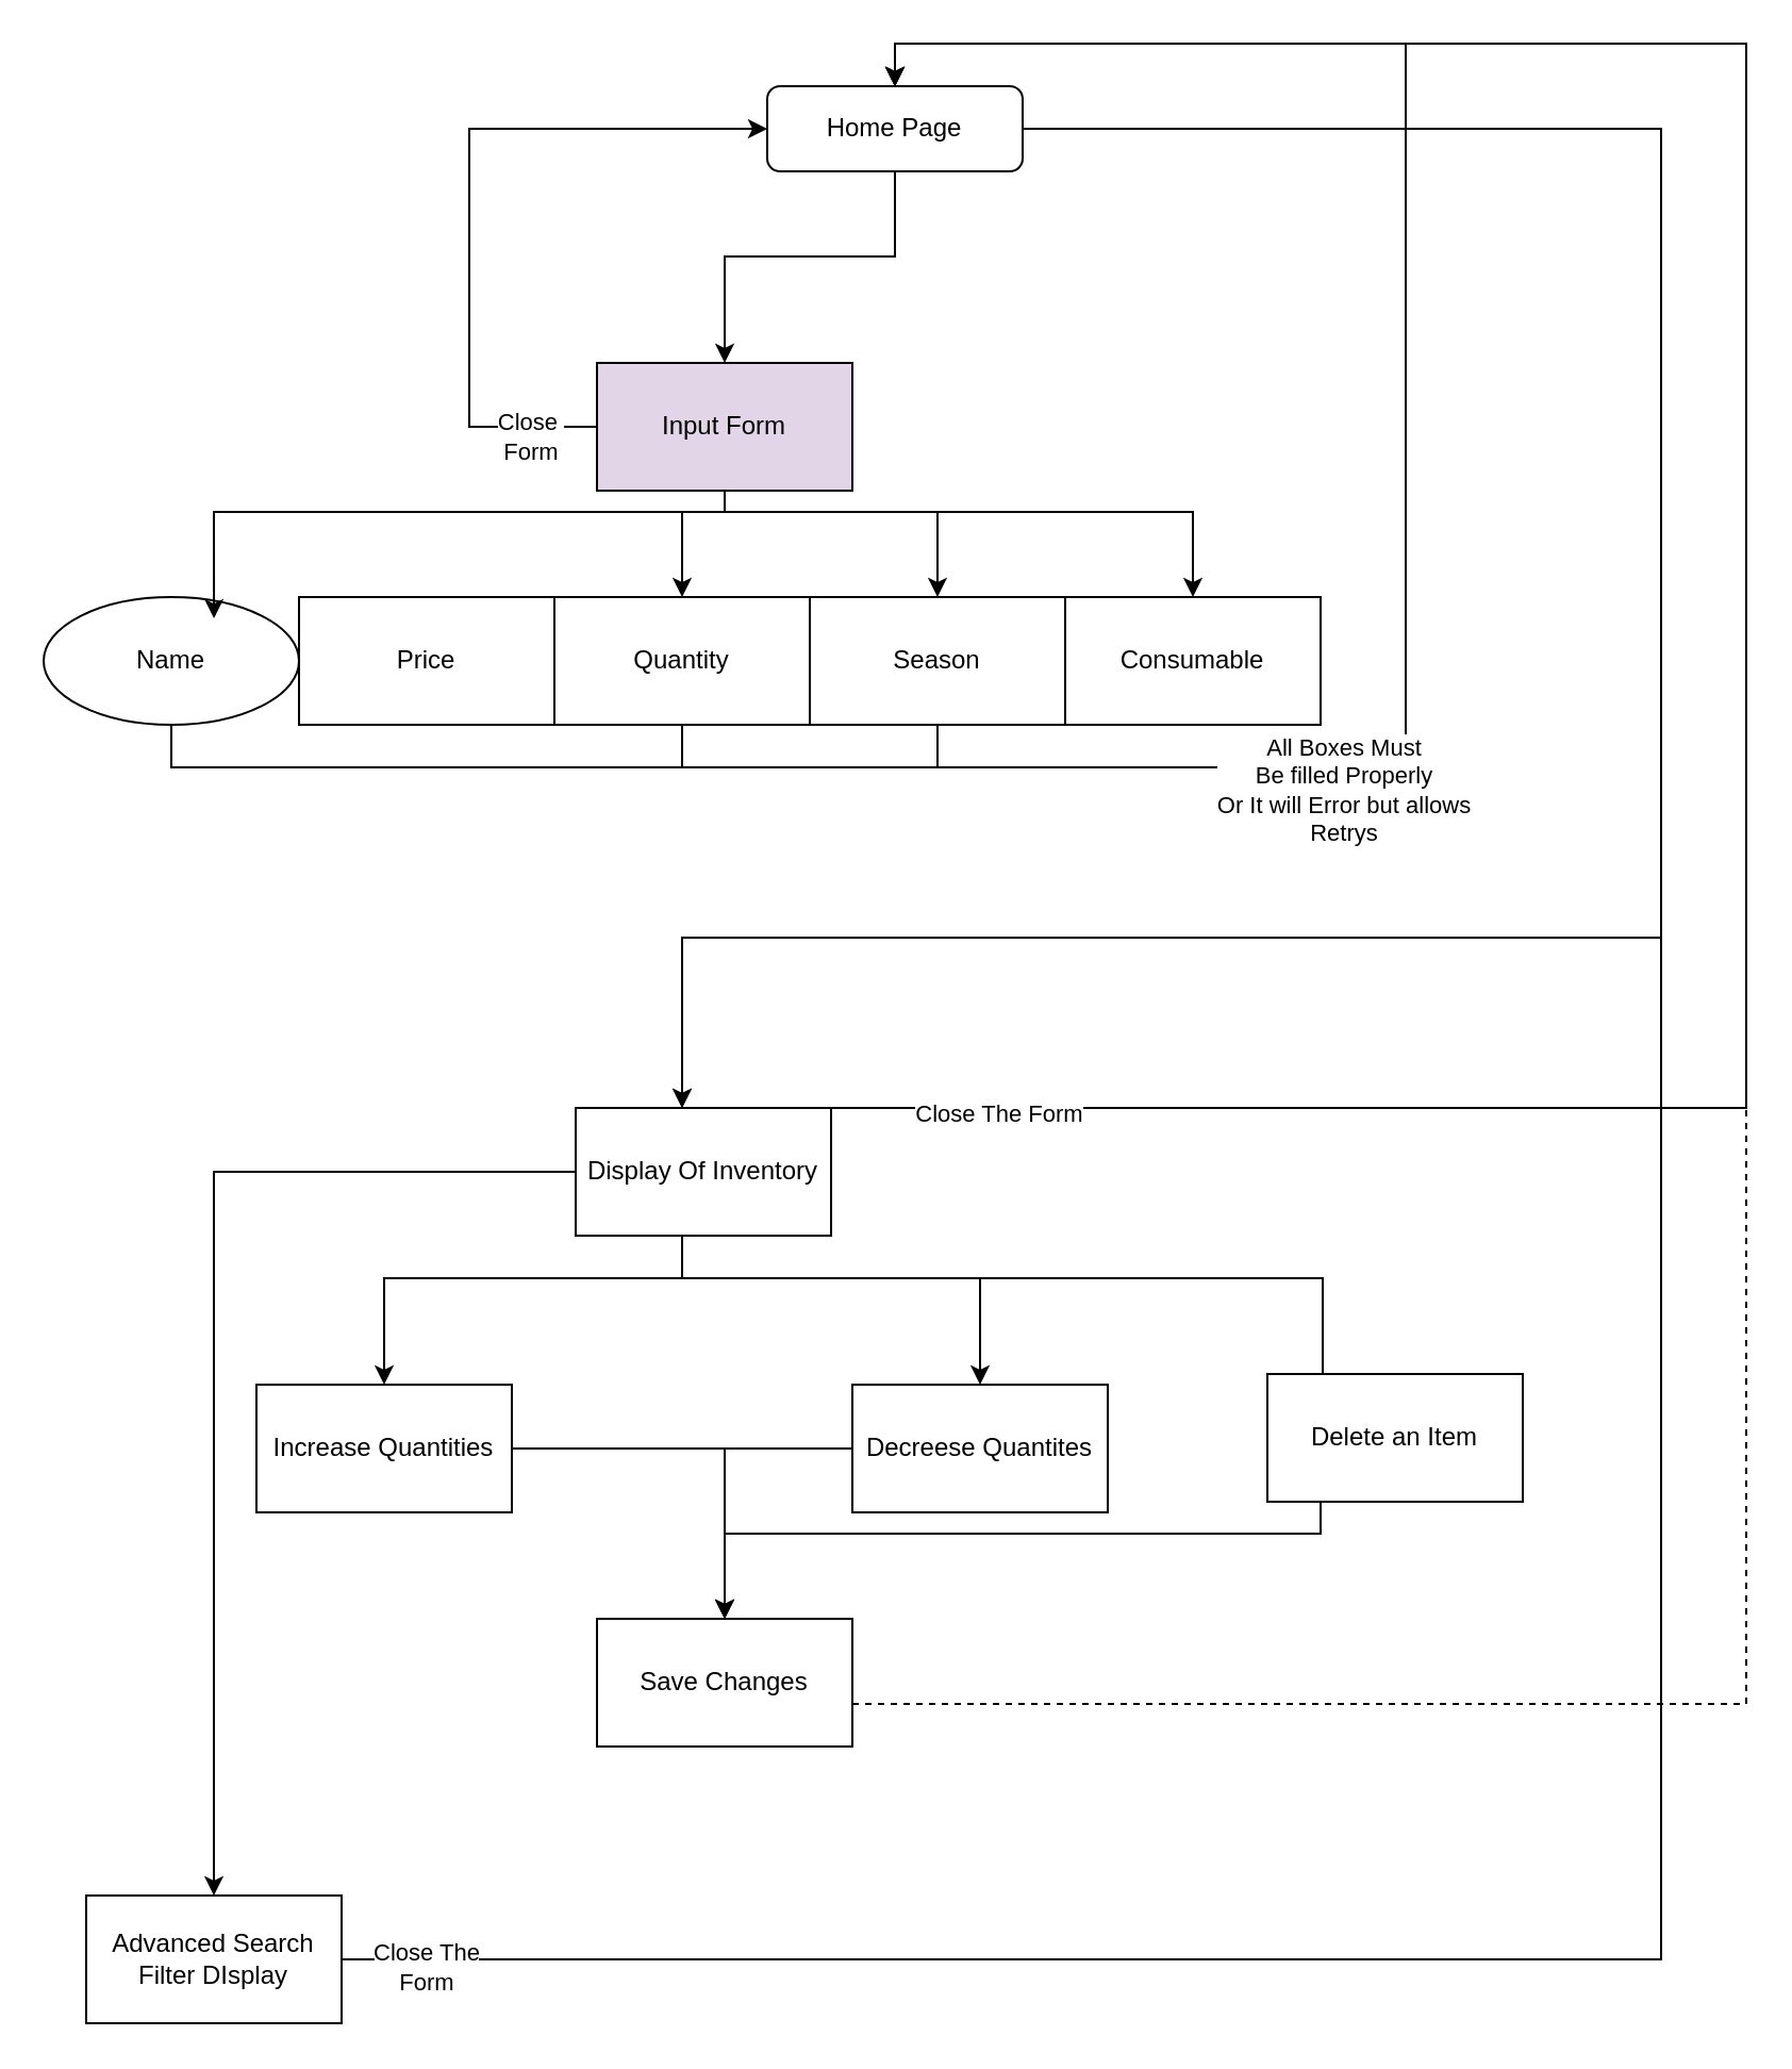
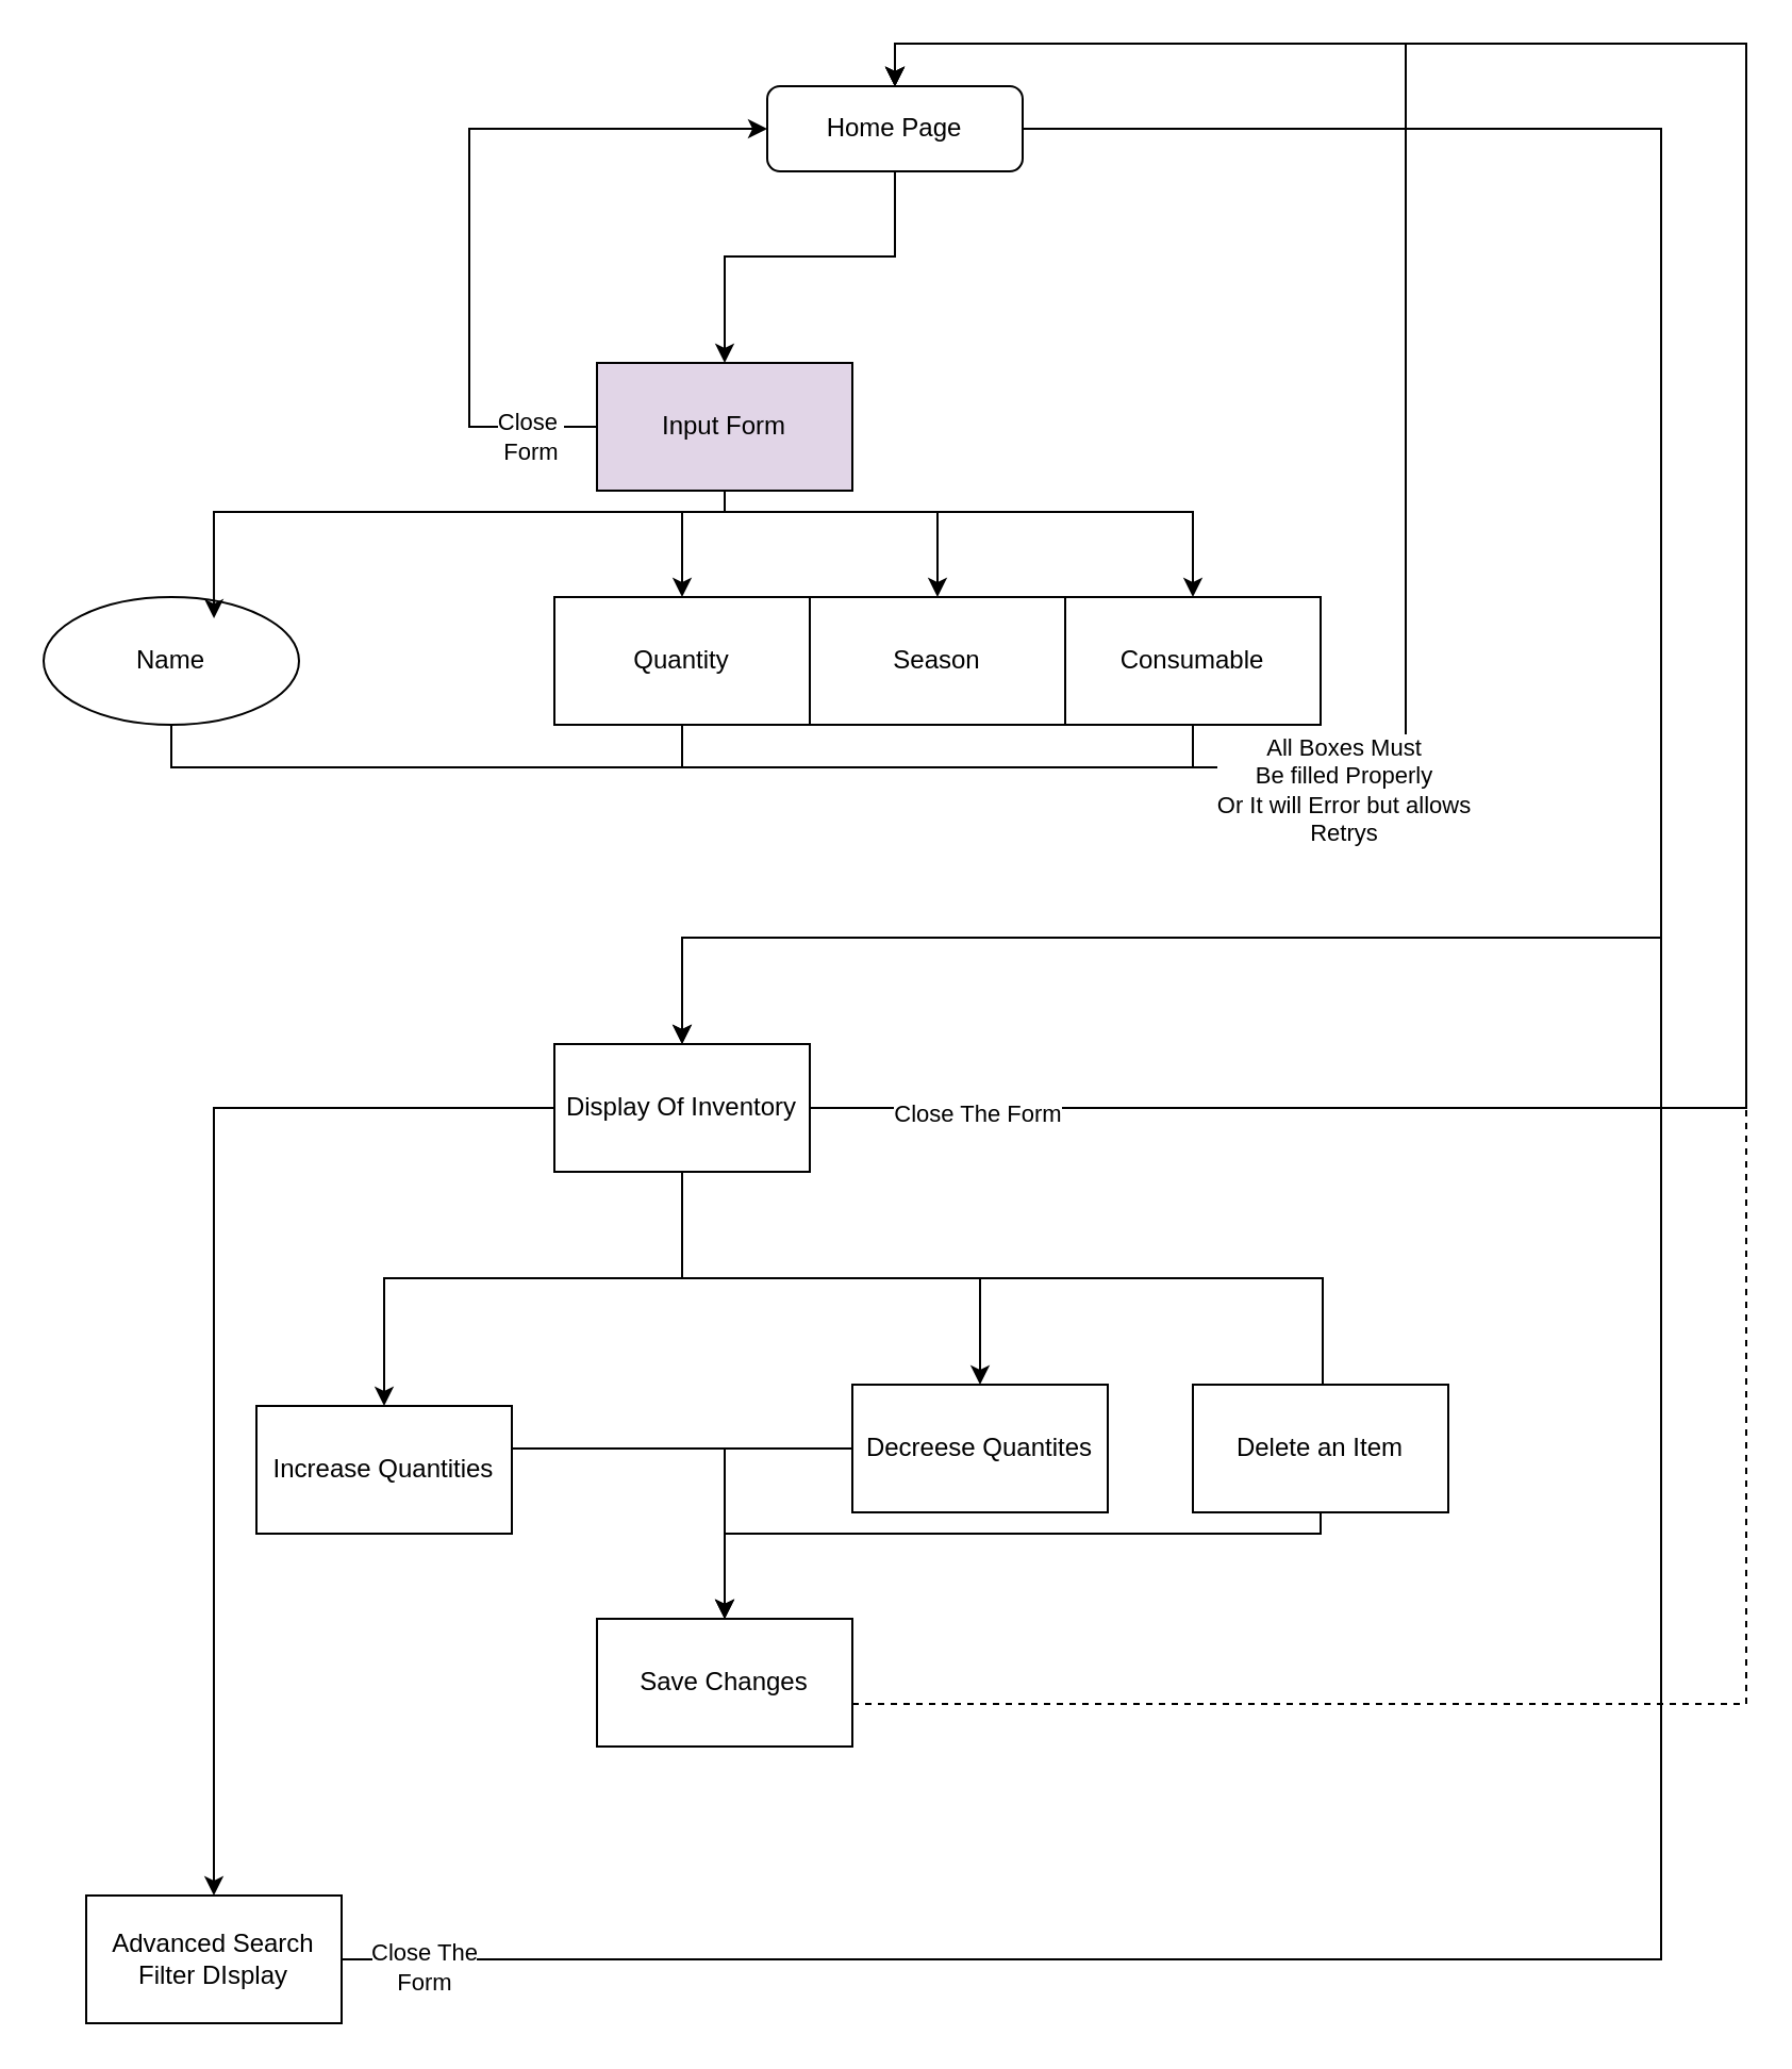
  <mxCell id="0" />
  <mxCell id="1" parent="0" />
  <mxCell id="2" style="edgeStyle=orthogonalEdgeStyle;rounded=0;orthogonalLoop=1;jettySize=auto;html=1;" parent="1" source="4" target="10" edge="1"><mxGeometry relative="1" as="geometry"><Array as="points"><mxPoint x="420" y="120" /><mxPoint x="340" y="120" /></Array></mxGeometry></mxCell>
  <mxCell id="3" style="edgeStyle=orthogonalEdgeStyle;rounded=0;orthogonalLoop=1;jettySize=auto;html=1;" parent="1" source="4" target="28" edge="1"><mxGeometry relative="1" as="geometry"><Array as="points"><mxPoint x="780" y="60" /><mxPoint x="780" y="440" /><mxPoint x="320" y="440" /></Array></mxGeometry></mxCell>
  <mxCell id="4" value="Home Page" style="rounded=1;whiteSpace=wrap;html=1;fontSize=12;glass=0;strokeWidth=1;shadow=0;" parent="1" vertex="1"><mxGeometry x="360" y="40" width="120" height="40" as="geometry" /></mxCell>
  <mxCell id="5" style="edgeStyle=orthogonalEdgeStyle;rounded=0;orthogonalLoop=1;jettySize=auto;html=1;entryX=0;entryY=0.5;entryDx=0;entryDy=0;" parent="1" source="10" target="4" edge="1"><mxGeometry relative="1" as="geometry"><Array as="points"><mxPoint x="220" y="200" /><mxPoint x="220" y="60" /></Array></mxGeometry></mxCell>
  <mxCell id="6" value="Close&amp;nbsp;&lt;div&gt;Form&lt;/div&gt;" style="edgeLabel;html=1;align=center;verticalAlign=middle;resizable=0;points=[];" parent="5" vertex="1" connectable="0"><mxGeometry x="-0.812" y="4" relative="1" as="geometry"><mxPoint as="offset" /></mxGeometry></mxCell>
  <mxCell id="7" value="" style="edgeStyle=orthogonalEdgeStyle;rounded=0;orthogonalLoop=1;jettySize=auto;html=1;" parent="1" source="10" target="16" edge="1"><mxGeometry relative="1" as="geometry"><Array as="points"><mxPoint x="340" y="240" /><mxPoint x="320" y="240" /></Array></mxGeometry></mxCell>
  <mxCell id="8" style="edgeStyle=orthogonalEdgeStyle;rounded=0;orthogonalLoop=1;jettySize=auto;html=1;" parent="1" source="10" target="14" edge="1"><mxGeometry relative="1" as="geometry"><Array as="points"><mxPoint x="340" y="240" /><mxPoint x="440" y="240" /></Array></mxGeometry></mxCell>
  <mxCell id="9" style="edgeStyle=orthogonalEdgeStyle;rounded=0;orthogonalLoop=1;jettySize=auto;html=1;" parent="1" source="10" target="12" edge="1"><mxGeometry relative="1" as="geometry"><Array as="points"><mxPoint x="340" y="240" /><mxPoint x="560" y="240" /></Array></mxGeometry></mxCell>
  <mxCell id="10" value="Input Form" style="rounded=0;whiteSpace=wrap;html=1;fillColor=#e1d5e7;" parent="1" vertex="1"><mxGeometry x="280" y="170" width="120" height="60" as="geometry" /></mxCell>
+ <mxCell id="11" style="edgeStyle=orthogonalEdgeStyle;rounded=0;orthogonalLoop=1;jettySize=auto;html=1;" parent="1" source="12" target="4" edge="1"><mxGeometry relative="1" as="geometry"><Array as="points"><mxPoint x="560" y="360" /><mxPoint x="660" y="360" /><mxPoint x="660" y="20" /><mxPoint x="420" y="20" /></Array></mxGeometry></mxCell>
  <mxCell id="12" value="Consumable" style="rounded=0;whiteSpace=wrap;html=1;" parent="1" vertex="1"><mxGeometry x="500" y="280" width="120" height="60" as="geometry" /></mxCell>
- <mxCell id="13" style="edgeStyle=orthogonalEdgeStyle;rounded=0;orthogonalLoop=1;jettySize=auto;html=1;" parent="1" source="14" target="4" edge="1"><mxGeometry relative="1" as="geometry"><Array as="points"><mxPoint x="440" y="360" /><mxPoint x="660" y="360" /><mxPoint x="660" y="20" /><mxPoint x="420" y="20" /></Array></mxGeometry></mxCell>
  <mxCell id="14" value="Season" style="rounded=0;whiteSpace=wrap;html=1;" parent="1" vertex="1"><mxGeometry x="380" y="280" width="120" height="60" as="geometry" /></mxCell>
  <mxCell id="15" style="edgeStyle=orthogonalEdgeStyle;rounded=0;orthogonalLoop=1;jettySize=auto;html=1;" parent="1" source="16" target="4" edge="1"><mxGeometry relative="1" as="geometry"><Array as="points"><mxPoint x="320" y="360" /><mxPoint x="660" y="360" /><mxPoint x="660" y="20" /><mxPoint x="420" y="20" /></Array></mxGeometry></mxCell>
  <mxCell id="16" value="Quantity" style="rounded=0;whiteSpace=wrap;html=1;" parent="1" vertex="1"><mxGeometry x="260" y="280" width="120" height="60" as="geometry" /></mxCell>
- <mxCell id="17" value="Price" style="rounded=0;whiteSpace=wrap;html=1;" parent="1" vertex="1"><mxGeometry x="140" y="280" width="120" height="60" as="geometry" /></mxCell>
  <mxCell id="18" style="edgeStyle=orthogonalEdgeStyle;rounded=0;orthogonalLoop=1;jettySize=auto;html=1;entryX=0.5;entryY=0;entryDx=0;entryDy=0;" parent="1" source="20" target="4" edge="1"><mxGeometry relative="1" as="geometry"><Array as="points"><mxPoint x="80" y="360" /><mxPoint x="660" y="360" /><mxPoint x="660" y="20" /><mxPoint x="420" y="20" /></Array></mxGeometry></mxCell>
  <mxCell id="19" value="All Boxes Must&lt;div&gt;Be filled Properly&lt;/div&gt;&lt;div&gt;Or It will Error but allows&lt;/div&gt;&lt;div&gt;Retrys&lt;/div&gt;" style="edgeLabel;html=1;align=center;verticalAlign=middle;resizable=0;points=[];" parent="18" vertex="1" connectable="0"><mxGeometry x="-0.103" y="-1" relative="1" as="geometry"><mxPoint x="32" y="9" as="offset" /></mxGeometry></mxCell>
  <mxCell id="20" value="Name" style="ellipse;whiteSpace=wrap;html=1;" parent="1" vertex="1"><mxGeometry y="280" width="120" height="60" as="geometry" x="20" /></mxCell>
  <mxCell id="21" style="edgeStyle=orthogonalEdgeStyle;rounded=0;orthogonalLoop=1;jettySize=auto;html=1;entryX=0.667;entryY=0.167;entryDx=0;entryDy=0;entryPerimeter=0;" parent="1" source="10" target="20" edge="1"><mxGeometry relative="1" as="geometry"><Array as="points"><mxPoint x="340" y="240" /><mxPoint x="100" y="240" /></Array></mxGeometry></mxCell>
  <mxCell id="22" style="edgeStyle=orthogonalEdgeStyle;rounded=0;orthogonalLoop=1;jettySize=auto;html=1;" parent="1" source="28" target="4" edge="1"><mxGeometry relative="1" as="geometry"><Array as="points"><mxPoint x="820" y="520" /><mxPoint x="820" y="20" /><mxPoint x="420" y="20" /></Array></mxGeometry></mxCell>
  <mxCell id="23" value="Close The Form" style="edgeLabel;html=1;align=center;verticalAlign=middle;resizable=0;points=[];" parent="22" vertex="1" connectable="0"><mxGeometry x="-0.885" y="-2" relative="1" as="geometry"><mxPoint as="offset" /></mxGeometry></mxCell>
  <mxCell id="24" style="edgeStyle=orthogonalEdgeStyle;rounded=0;orthogonalLoop=1;jettySize=auto;html=1;" parent="1" source="28" target="32" edge="1"><mxGeometry relative="1" as="geometry"><Array as="points"><mxPoint x="320" y="600" /><mxPoint x="180" y="600" /></Array></mxGeometry></mxCell>
  <mxCell id="25" style="edgeStyle=orthogonalEdgeStyle;rounded=0;orthogonalLoop=1;jettySize=auto;html=1;" parent="1" source="28" target="30" edge="1"><mxGeometry relative="1" as="geometry"><Array as="points"><mxPoint x="320" y="600" /><mxPoint x="460" y="600" /></Array></mxGeometry></mxCell>
  <mxCell id="26" style="edgeStyle=orthogonalEdgeStyle;rounded=0;orthogonalLoop=1;jettySize=auto;html=1;" parent="1" source="28" target="37" edge="1"><mxGeometry relative="1" as="geometry"><mxPoint x="100" y="920" as="targetPoint" /></mxGeometry></mxCell>
  <mxCell id="27" style="edgeStyle=orthogonalEdgeStyle;rounded=0;orthogonalLoop=1;jettySize=auto;html=1;endArrow=none;" parent="1" source="28" target="39" edge="1"><mxGeometry relative="1" as="geometry"><mxPoint x="620" y="650" as="targetPoint" /><Array as="points"><mxPoint x="320" y="600" /><mxPoint x="621" y="600" /></Array></mxGeometry></mxCell>
- <mxCell id="28" value="Display Of Inventory" style="rounded=0;whiteSpace=wrap;html=1;" parent="1" vertex="1"><mxGeometry x="270" y="520" width="120" height="60" as="geometry" /></mxCell>
+ <mxCell id="28" value="Display Of Inventory" style="rounded=0;whiteSpace=wrap;html=1;" parent="1" vertex="1"><mxGeometry x="260" y="490" width="120" height="60" as="geometry" /></mxCell>
  <mxCell id="29" style="edgeStyle=orthogonalEdgeStyle;rounded=0;orthogonalLoop=1;jettySize=auto;html=1;" parent="1" source="30" target="34" edge="1"><mxGeometry relative="1" as="geometry"><Array as="points"><mxPoint x="340" y="680" /></Array></mxGeometry></mxCell>
  <mxCell id="30" value="Decreese Quantites" style="rounded=0;whiteSpace=wrap;html=1;" parent="1" vertex="1"><mxGeometry x="400" y="650" width="120" height="60" as="geometry" /></mxCell>
  <mxCell id="31" style="edgeStyle=orthogonalEdgeStyle;rounded=0;orthogonalLoop=1;jettySize=auto;html=1;" parent="1" source="32" target="34" edge="1"><mxGeometry relative="1" as="geometry"><Array as="points"><mxPoint x="340" y="680" /></Array></mxGeometry></mxCell>
- <mxCell id="32" value="Increase Quantities" style="rounded=0;whiteSpace=wrap;html=1;" parent="1" vertex="1"><mxGeometry x="120" y="650" width="120" height="60" as="geometry" /></mxCell>
+ <mxCell id="32" value="Increase Quantities" style="rounded=0;whiteSpace=wrap;html=1;" parent="1" vertex="1"><mxGeometry x="120" y="660" width="120" height="60" as="geometry" /></mxCell>
  <mxCell id="33" style="edgeStyle=orthogonalEdgeStyle;rounded=0;orthogonalLoop=1;jettySize=auto;html=1;dashed=1;" parent="1" source="34" target="4" edge="1"><mxGeometry relative="1" as="geometry"><Array as="points"><mxPoint x="820" y="800" /><mxPoint x="820" y="20" /><mxPoint x="420" y="20" /></Array></mxGeometry></mxCell>
  <mxCell id="34" value="Save Changes" style="rounded=0;whiteSpace=wrap;html=1;" parent="1" vertex="1"><mxGeometry x="280" y="760" width="120" height="60" as="geometry" /></mxCell>
  <mxCell id="35" style="edgeStyle=orthogonalEdgeStyle;rounded=0;orthogonalLoop=1;jettySize=auto;html=1;" parent="1" source="37" target="28" edge="1"><mxGeometry relative="1" as="geometry"><Array as="points"><mxPoint x="780" y="920" /><mxPoint x="780" y="440" /><mxPoint x="320" y="440" /></Array></mxGeometry></mxCell>
  <mxCell id="36" value="Close The&lt;div&gt;Form&lt;/div&gt;" style="edgeLabel;html=1;align=center;verticalAlign=middle;resizable=0;points=[];" parent="35" vertex="1" connectable="0"><mxGeometry x="-0.953" y="-3" relative="1" as="geometry"><mxPoint as="offset" /></mxGeometry></mxCell>
  <mxCell id="37" value="Advanced Search Filter DIsplay" style="rounded=0;whiteSpace=wrap;html=1;" parent="1" vertex="1"><mxGeometry x="40" y="890" width="120" height="60" as="geometry" /></mxCell>
  <mxCell id="38" style="edgeStyle=orthogonalEdgeStyle;rounded=0;orthogonalLoop=1;jettySize=auto;html=1;" parent="1" source="39" target="34" edge="1"><mxGeometry relative="1" as="geometry"><Array as="points"><mxPoint x="620" y="720" /><mxPoint x="340" y="720" /></Array></mxGeometry></mxCell>
- <mxCell id="39" value="Delete an Item" style="rounded=0;whiteSpace=wrap;html=1;" parent="1" vertex="1"><mxGeometry x="595" y="645" width="120" height="60" as="geometry" /></mxCell>
+ <mxCell id="39" value="Delete an Item" style="rounded=0;whiteSpace=wrap;html=1;" parent="1" vertex="1"><mxGeometry x="560" y="650" width="120" height="60" as="geometry" /></mxCell>
